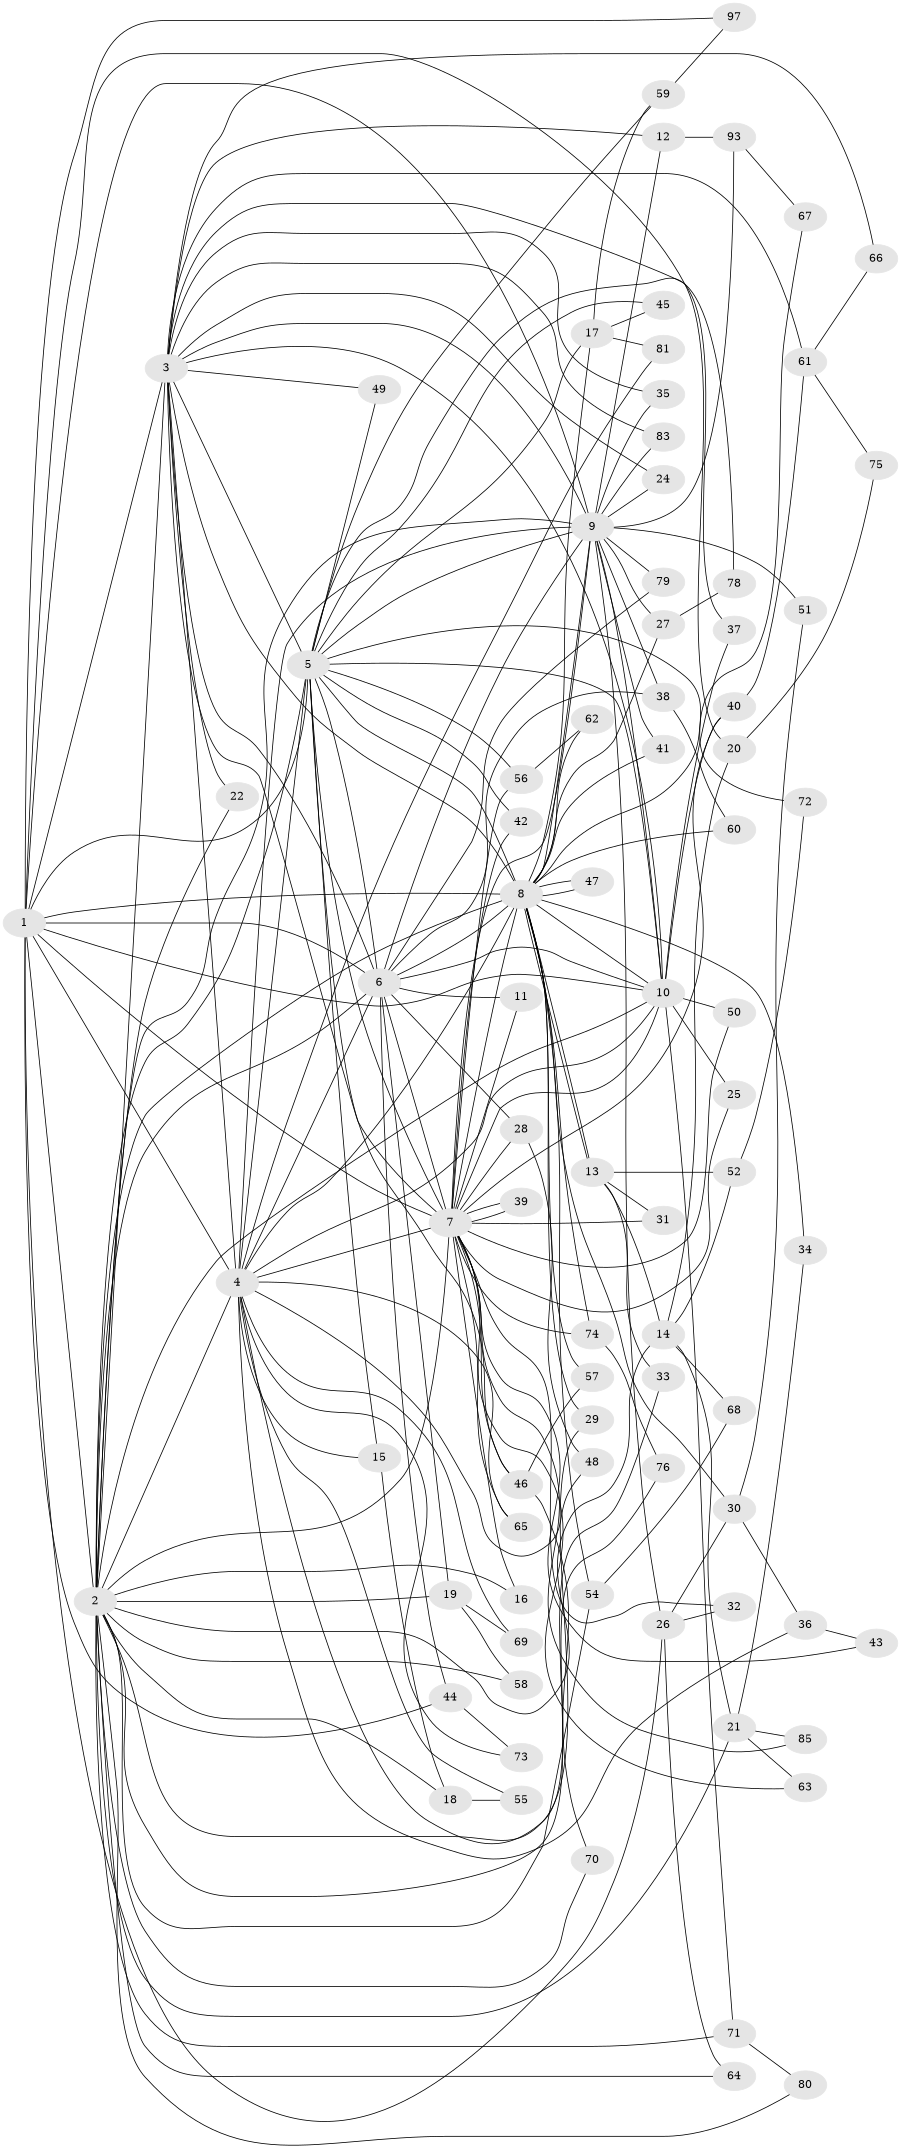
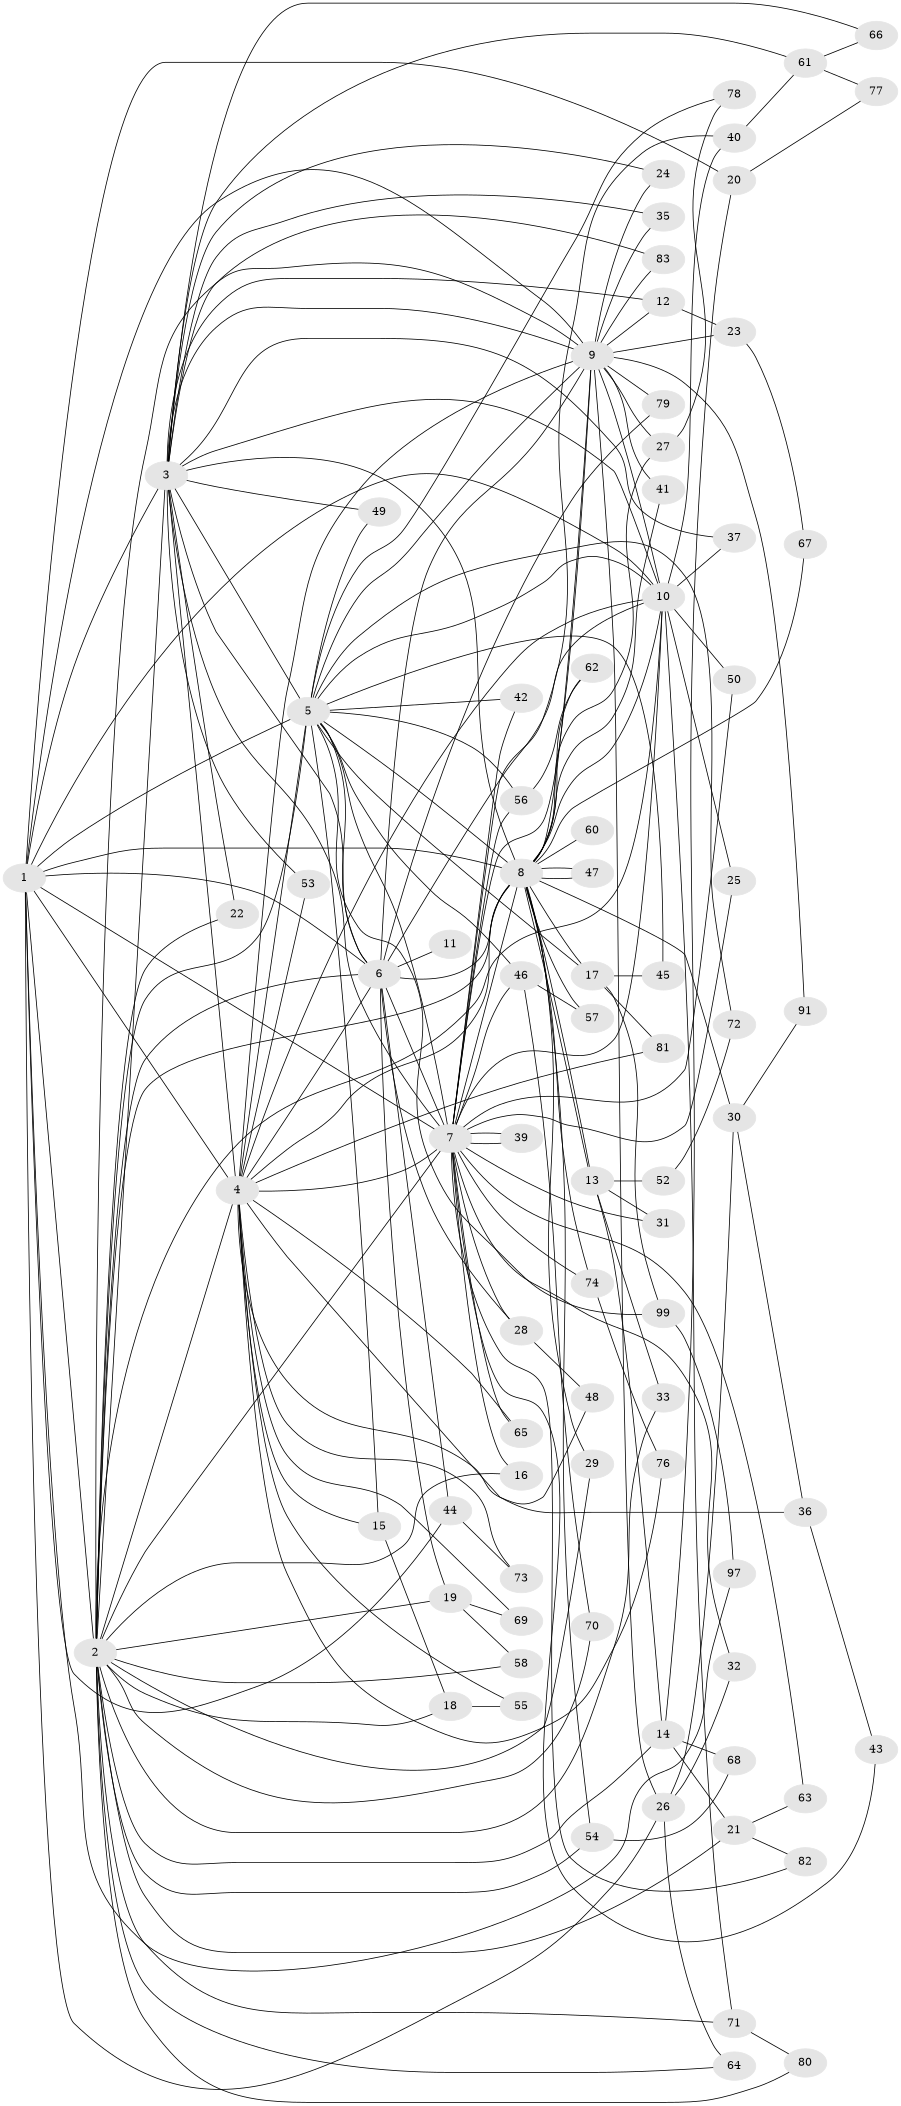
  graph {
    rankdir=LR
    node [color=gray90 style=filled]
    1
    2
    3
    4
    5
    6
    7
    8
    9
    10
    20
    26
    44
    n14 [label=97]
    14
    16
    18
    19
    21
    22
    29
    33
    54
    58
    64
    70
    71
    80
    12
    24
    35
    37
    49
+   53
    61
    66
    83
    15
    36
    48
    55
    65
    69
    73
    76
    81
    17
    42
    45
    46
    56
-   59
+   59 [label=99]
    72
    78
    11
    28
-   38
    79
    25
    31
    32
    39
    40
    43
    50
    63
    74
-   82 [label=85]
+   82
    13
    27
    30
-   34
    41
    47
    57
    60
    62
    67
-   23 [label=93]
-   51
-   75
+   23
+   51 [label=91]
+   75 [label=77]
    52
    68
    1 -- 2
    1 -- 3
    1 -- 4
    1 -- 5
    1 -- 6
    1 -- 7
    1 -- 8
    1 -- 9
    1 -- 10
    1 -- 20
    1 -- 26
    1 -- 44
    1 -- n14
    2 -- 3
    2 -- 4
    2 -- 5
    2 -- 6
    2 -- 7
    2 -- 8
    2 -- 9
    2 -- 10
    2 -- 14
    2 -- 16
    2 -- 18
    2 -- 19
    2 -- 21
    2 -- 22
    2 -- 29
    2 -- 33
    2 -- 54
    2 -- 58
    2 -- 64
    2 -- 70
    2 -- 71
    2 -- 80
    3 -- 4
    3 -- 5
    3 -- 6
    3 -- 7
    3 -- 8
    3 -- 9
    3 -- 10
    3 -- 22
    3 -- 12
    3 -- 24
    3 -- 35
    3 -- 37
    3 -- 49
+   3 -- 53
    3 -- 61
    3 -- 66
    3 -- 83
    4 -- 5
    4 -- 6
    4 -- 7
    4 -- 8
    4 -- 9
    4 -- 10
+   4 -- 53
    4 -- 15
    4 -- 36
    4 -- 48
    4 -- 55
    4 -- 65
    4 -- 69
    4 -- 73
    4 -- 76
    4 -- 81
    5 -- 6
    5 -- 7
    5 -- 8
    5 -- 9
    5 -- 10
    5 -- 49
    5 -- 15
    5 -- 17
    5 -- 42
    5 -- 45
    5 -- 46
    5 -- 56
    5 -- 59
    5 -- 72
    5 -- 78
    6 -- 7
    6 -- 8
    6 -- 9
    6 -- 10
    6 -- 44
    6 -- 19
    6 -- 11
    6 -- 28
-   6 -- 38
    6 -- 79
    7 -- 8
    7 -- 9
    7 -- 10
    7 -- 16
    7 -- 65
    7 -- 42
    7 -- 46
    7 -- 56
-   7 -- 11
    7 -- 28
    7 -- 25
    7 -- 31
    7 -- 32
    7 -- 39
    7 -- 39
    7 -- 40
    7 -- 43
    7 -- 50
    7 -- 63
    7 -- 74
    7 -- 82
    8 -- 9
    8 -- 10
    8 -- 29
    8 -- 54
    8 -- 17
    8 -- 74
    8 -- 13
    8 -- 13
    8 -- 27
    8 -- 30
-   8 -- 34
    8 -- 41
    8 -- 47
    8 -- 47
    8 -- 57
    8 -- 60
    8 -- 62
    8 -- 67
    9 -- 10
    9 -- 26
    9 -- 12
    9 -- 24
    9 -- 35
    9 -- 83
-   9 -- 38
    9 -- 79
    9 -- 27
    9 -- 41
    9 -- 23
    9 -- 51
    10 -- 71
    10 -- 37
    10 -- 25
    10 -- 40
    10 -- 50
    20 -- 75
    26 -- 64
    26 -- 32
    26 -- 30
    44 -- 73
    14 -- 20
    14 -- 21
-   14 -- 52
    14 -- 68
    18 -- 55
    19 -- 58
    19 -- 69
    21 -- 63
    21 -- 82
-   21 -- 34
    54 -- 68
    71 -- 80
    12 -- 23
    61 -- 66
    61 -- 75
    15 -- 18
    36 -- 43
    17 -- 81
    17 -- 45
    17 -- 59
    46 -- 70
    46 -- 57
    56 -- 62
    59 -- n14
    28 -- 48
-   38 -- 60
    40 -- 61
    74 -- 76
    13 -- 14
    13 -- 33
    13 -- 31
    13 -- 52
    27 -- 78
    30 -- 36
    30 -- 51
    23 -- 67
    52 -- 72
  }
